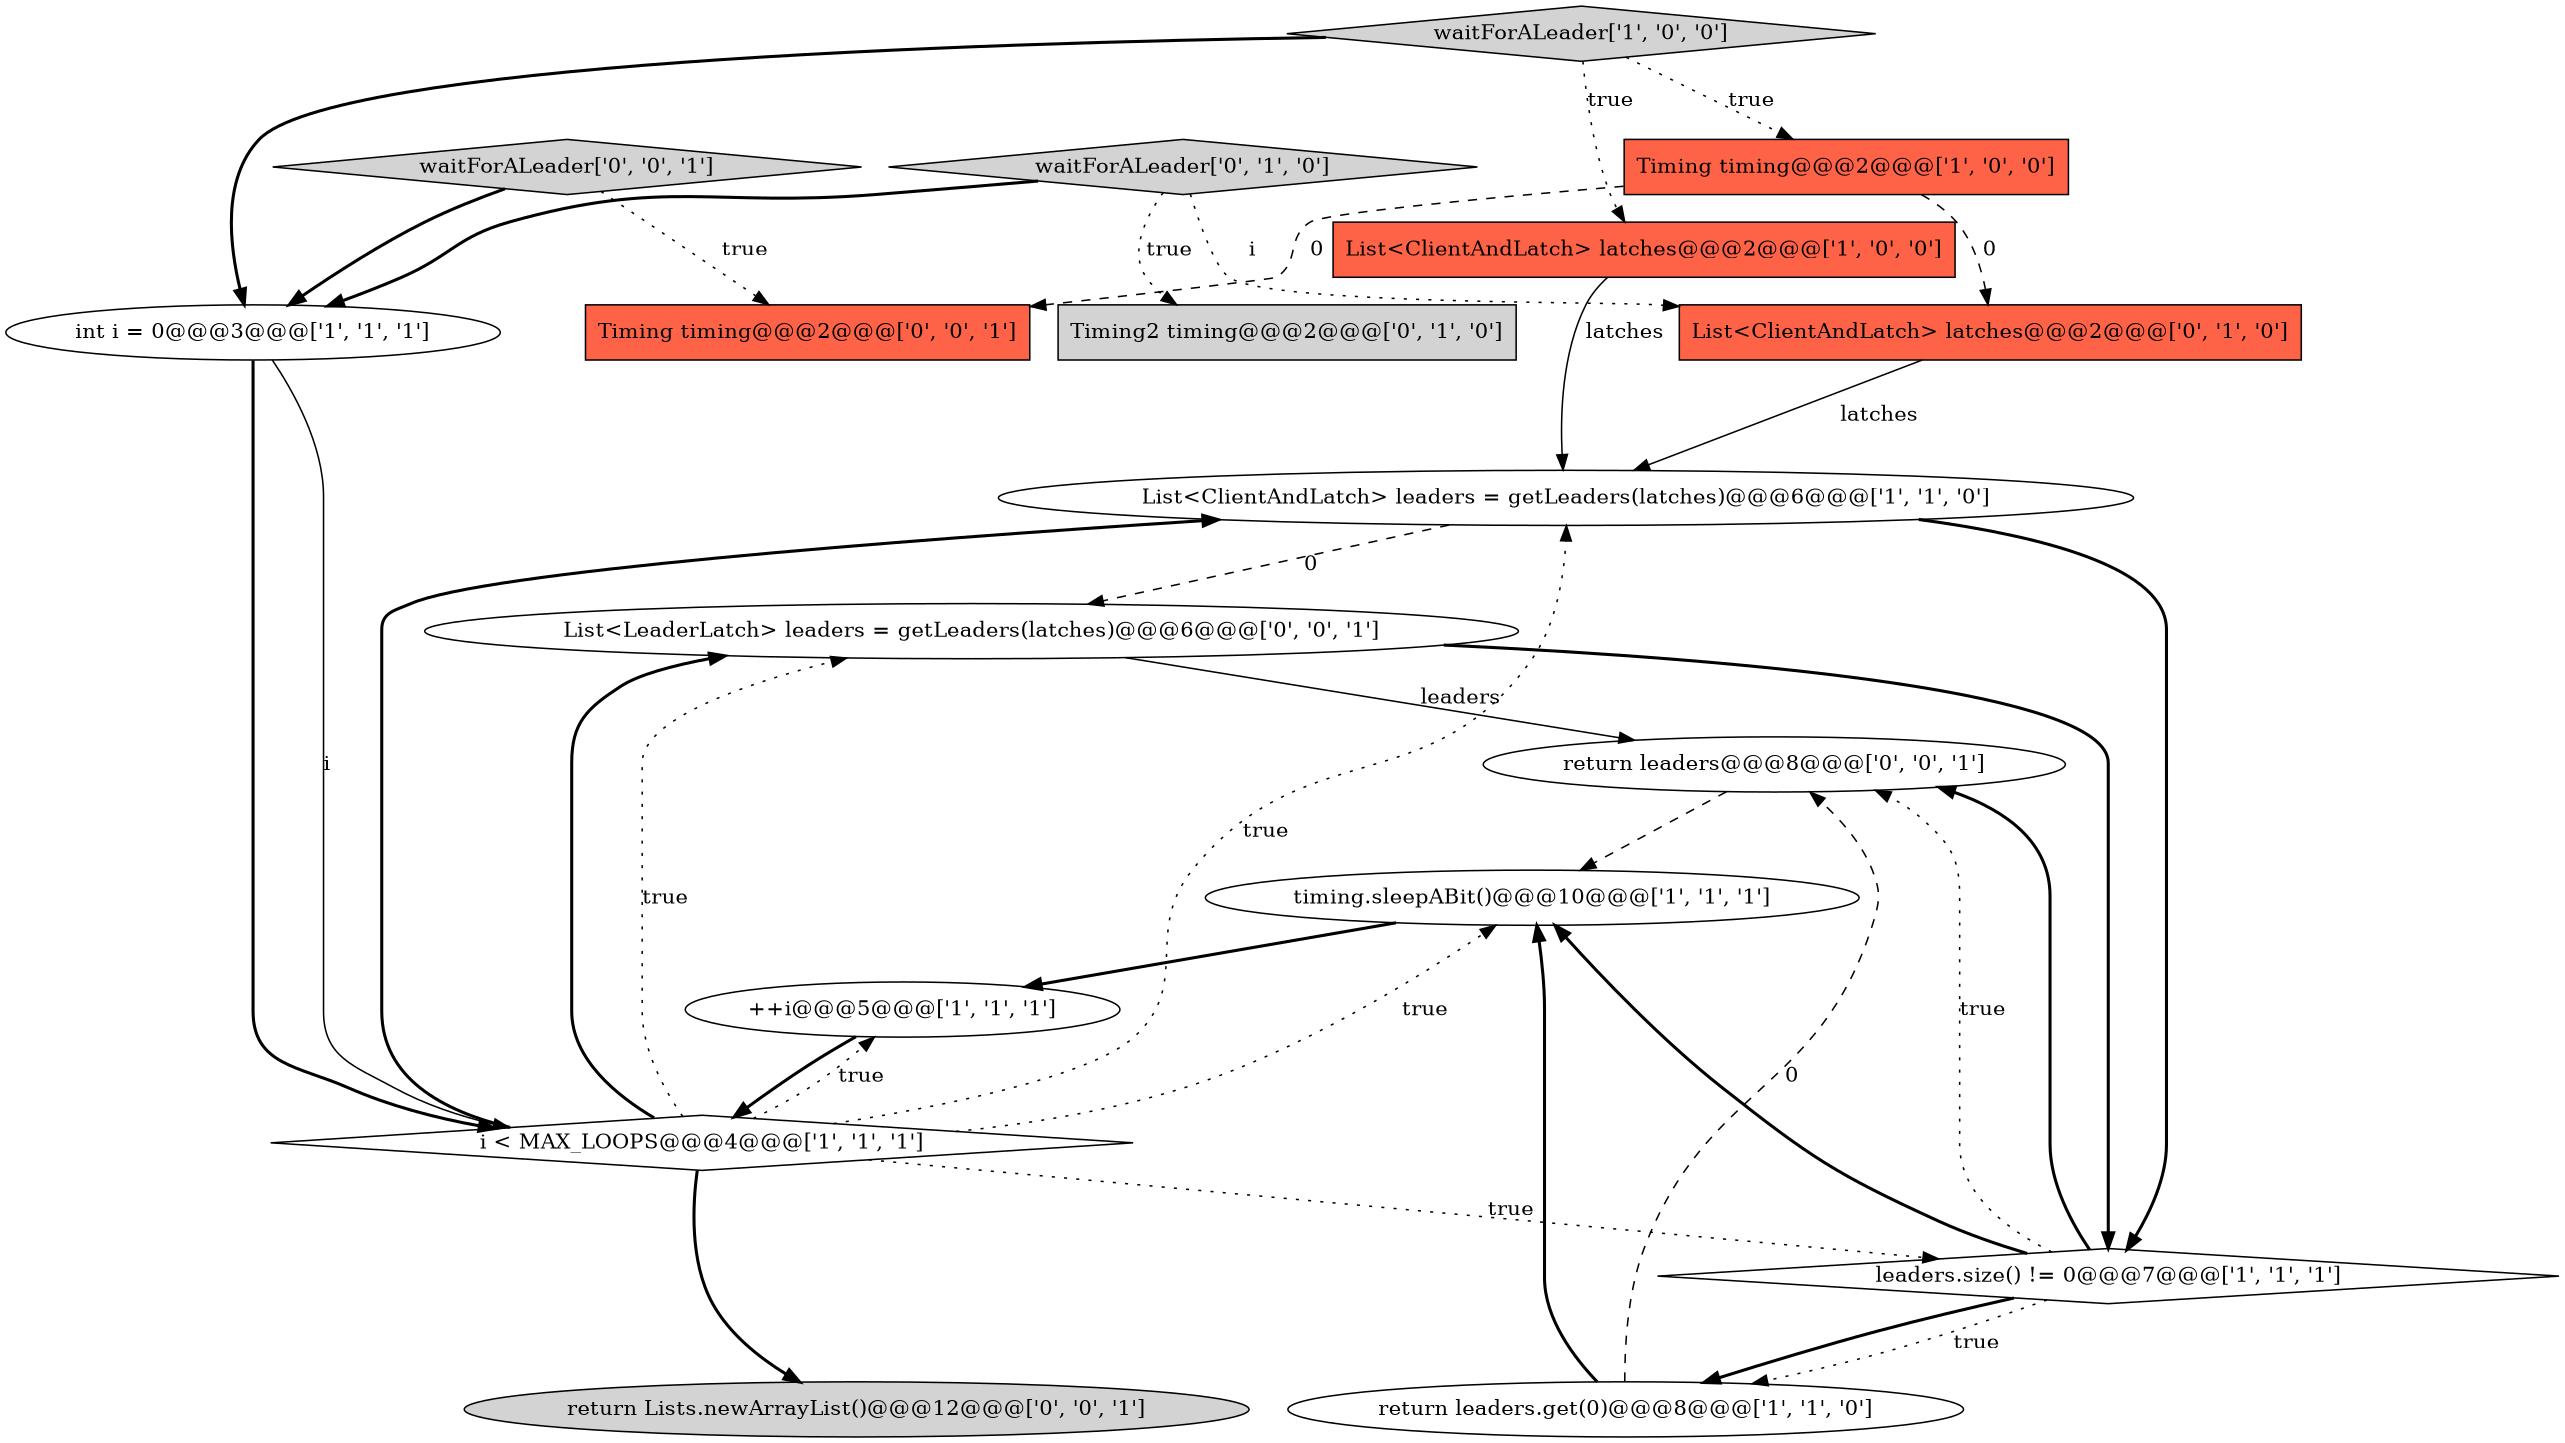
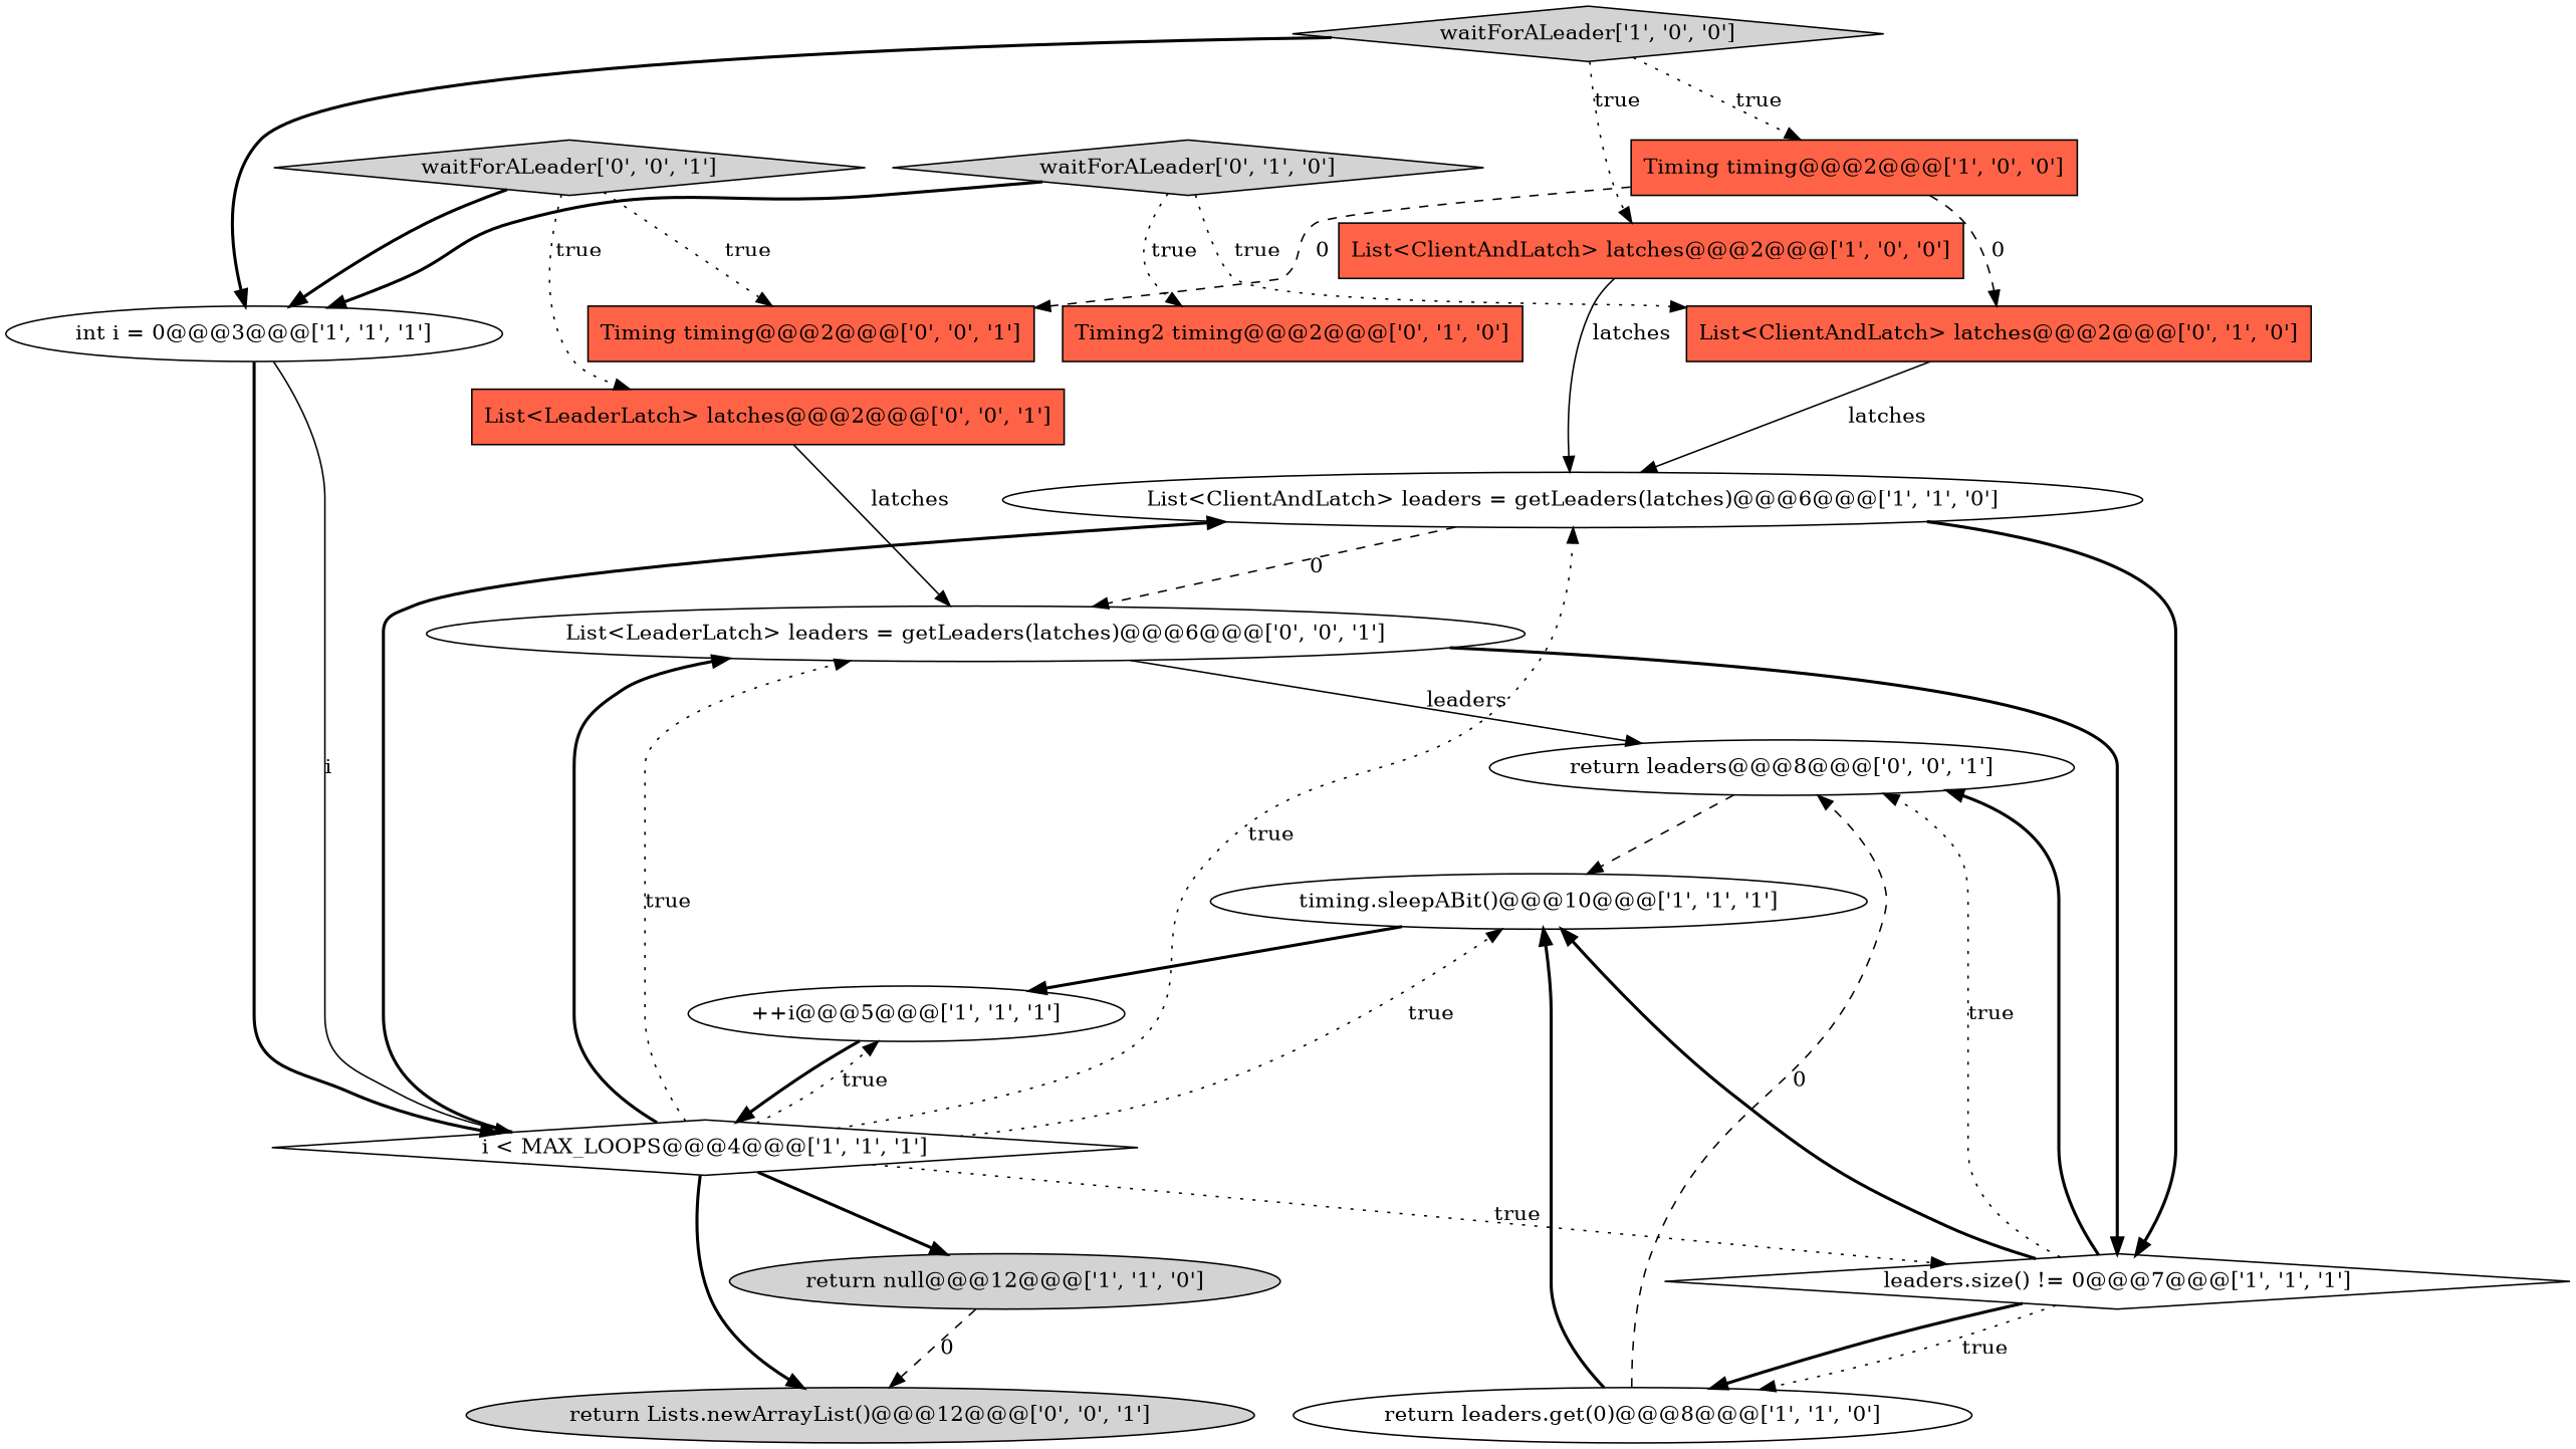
  digraph {
    node [fillcolor=white shape=ellipse style=filled]
    edge [style=bold]
    n1 [fillcolor=lightgray label="waitForALeader['1', '0', '0']" shape=diamond]
    n2 [fillcolor=tomato label="List<ClientAndLatch> latches@@@2@@@['1', '0', '0']" shape=box]
    n3 [label="int i = 0@@@3@@@['1', '1', '1']"]
    n4 [fillcolor=tomato label="Timing timing@@@2@@@['1', '0', '0']" shape=box]
    n5 [label="List<ClientAndLatch> leaders = getLeaders(latches)@@@6@@@['1', '1', '0']"]
    n6 [label="i < MAX_LOOPS@@@4@@@['1', '1', '1']" shape=diamond]
    n7 [fillcolor=tomato label="Timing timing@@@2@@@['0', '0', '1']" shape=box]
    n8 [fillcolor=tomato label="List<ClientAndLatch> latches@@@2@@@['0', '1', '0']" shape=box]
+   n9 [fillcolor=tomato label="List<LeaderLatch> latches@@@2@@@['0', '0', '1']" shape=box]
    n10 [label="List<LeaderLatch> leaders = getLeaders(latches)@@@6@@@['0', '0', '1']"]
    n11 [label="return leaders@@@8@@@['0', '0', '1']"]
    n12 [label="leaders.size() != 0@@@7@@@['1', '1', '1']" shape=diamond]
+   n13 [fillcolor=lightgray label="return null@@@12@@@['1', '1', '0']"]
    n14 [fillcolor=lightgray label="return Lists.newArrayList()@@@12@@@['0', '0', '1']"]
-   n15 [fillcolor=lightgray label="Timing2 timing@@@2@@@['0', '1', '0']" shape=box]
+   n15 [fillcolor=tomato label="Timing2 timing@@@2@@@['0', '1', '0']" shape=box]
    n16 [label="++i@@@5@@@['1', '1', '1']"]
    n17 [label="timing.sleepABit()@@@10@@@['1', '1', '1']"]
    n18 [fillcolor=lightgray label="waitForALeader['0', '0', '1']" shape=diamond]
    n19 [fillcolor=lightgray label="waitForALeader['0', '1', '0']" shape=diamond]
    n20 [label="return leaders.get(0)@@@8@@@['1', '1', '0']"]
    n1 -> n2 [label=true style=dotted]
    n1 -> n3
    n1 -> n4 [label=true style=dotted]
    n2 -> n5 [label=latches style=solid]
    n3 -> n6 [label=i style=solid]
    n3 -> n6
    n4 -> n7 [label=0 style=dashed]
    n4 -> n8 [label=0 style=dashed]
    n5 -> n10 [label=0 style=dashed]
    n5 -> n12
    n6 -> n5 [label=true style=dotted]
    n6 -> n5
    n6 -> n10
    n6 -> n10 [label=true style=dotted]
    n6 -> n12 [label=true style=dotted]
+   n6 -> n13
    n6 -> n14
    n6 -> n16 [label=true style=dotted]
    n6 -> n17 [label=true style=dotted]
    n8 -> n5 [label=latches style=solid]
+   n9 -> n10 [label=latches style=solid]
    n10 -> n11 [label=leaders style=solid]
    n10 -> n12
    n11 -> n17 [style=dashed]
    n12 -> n11
    n12 -> n11 [label=true style=dotted]
    n12 -> n17
    n12 -> n20 [label=true style=dotted]
    n12 -> n20
+   n13 -> n14 [label=0 style=dashed]
    n16 -> n6
    n17 -> n16
    n18 -> n3
    n18 -> n7 [label=true style=dotted]
+   n18 -> n9 [label=true style=dotted]
    n19 -> n3
-   n19 -> n8 [label=i style=dotted]
+   n19 -> n8 [label=true style=dotted]
    n19 -> n15 [label=true style=dotted]
    n20 -> n11 [label=0 style=dashed]
    n20 -> n17
  }
